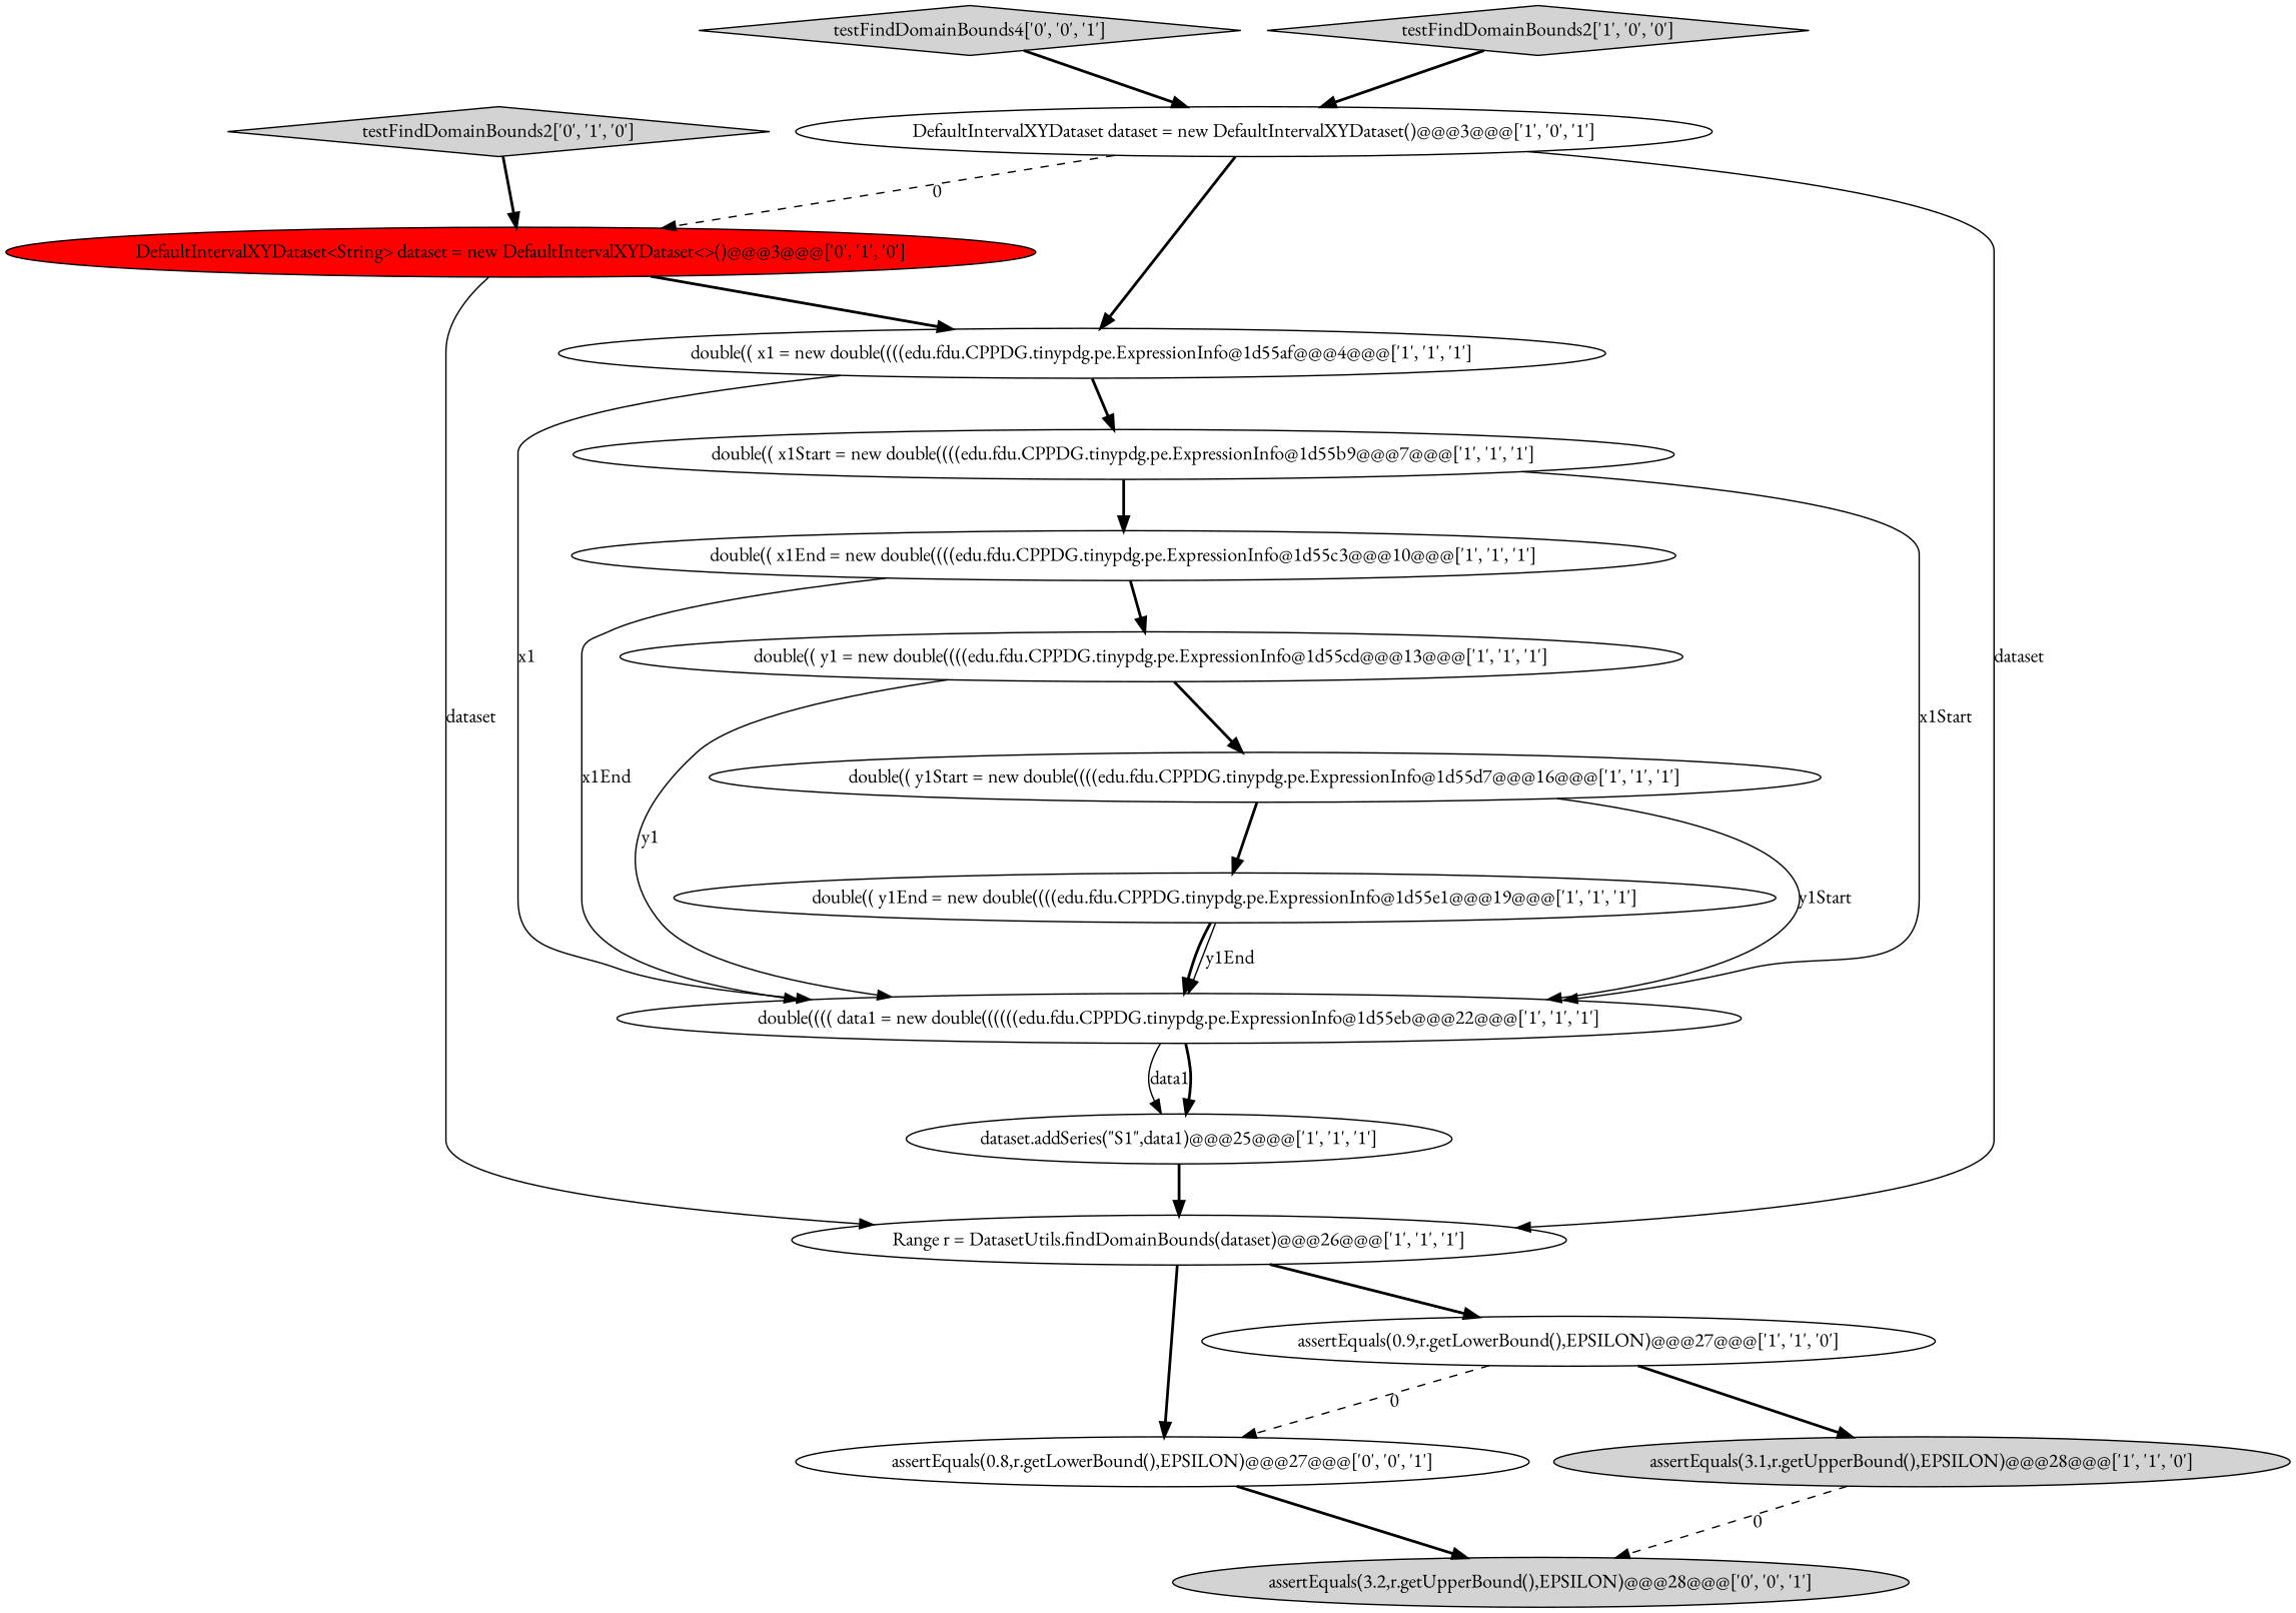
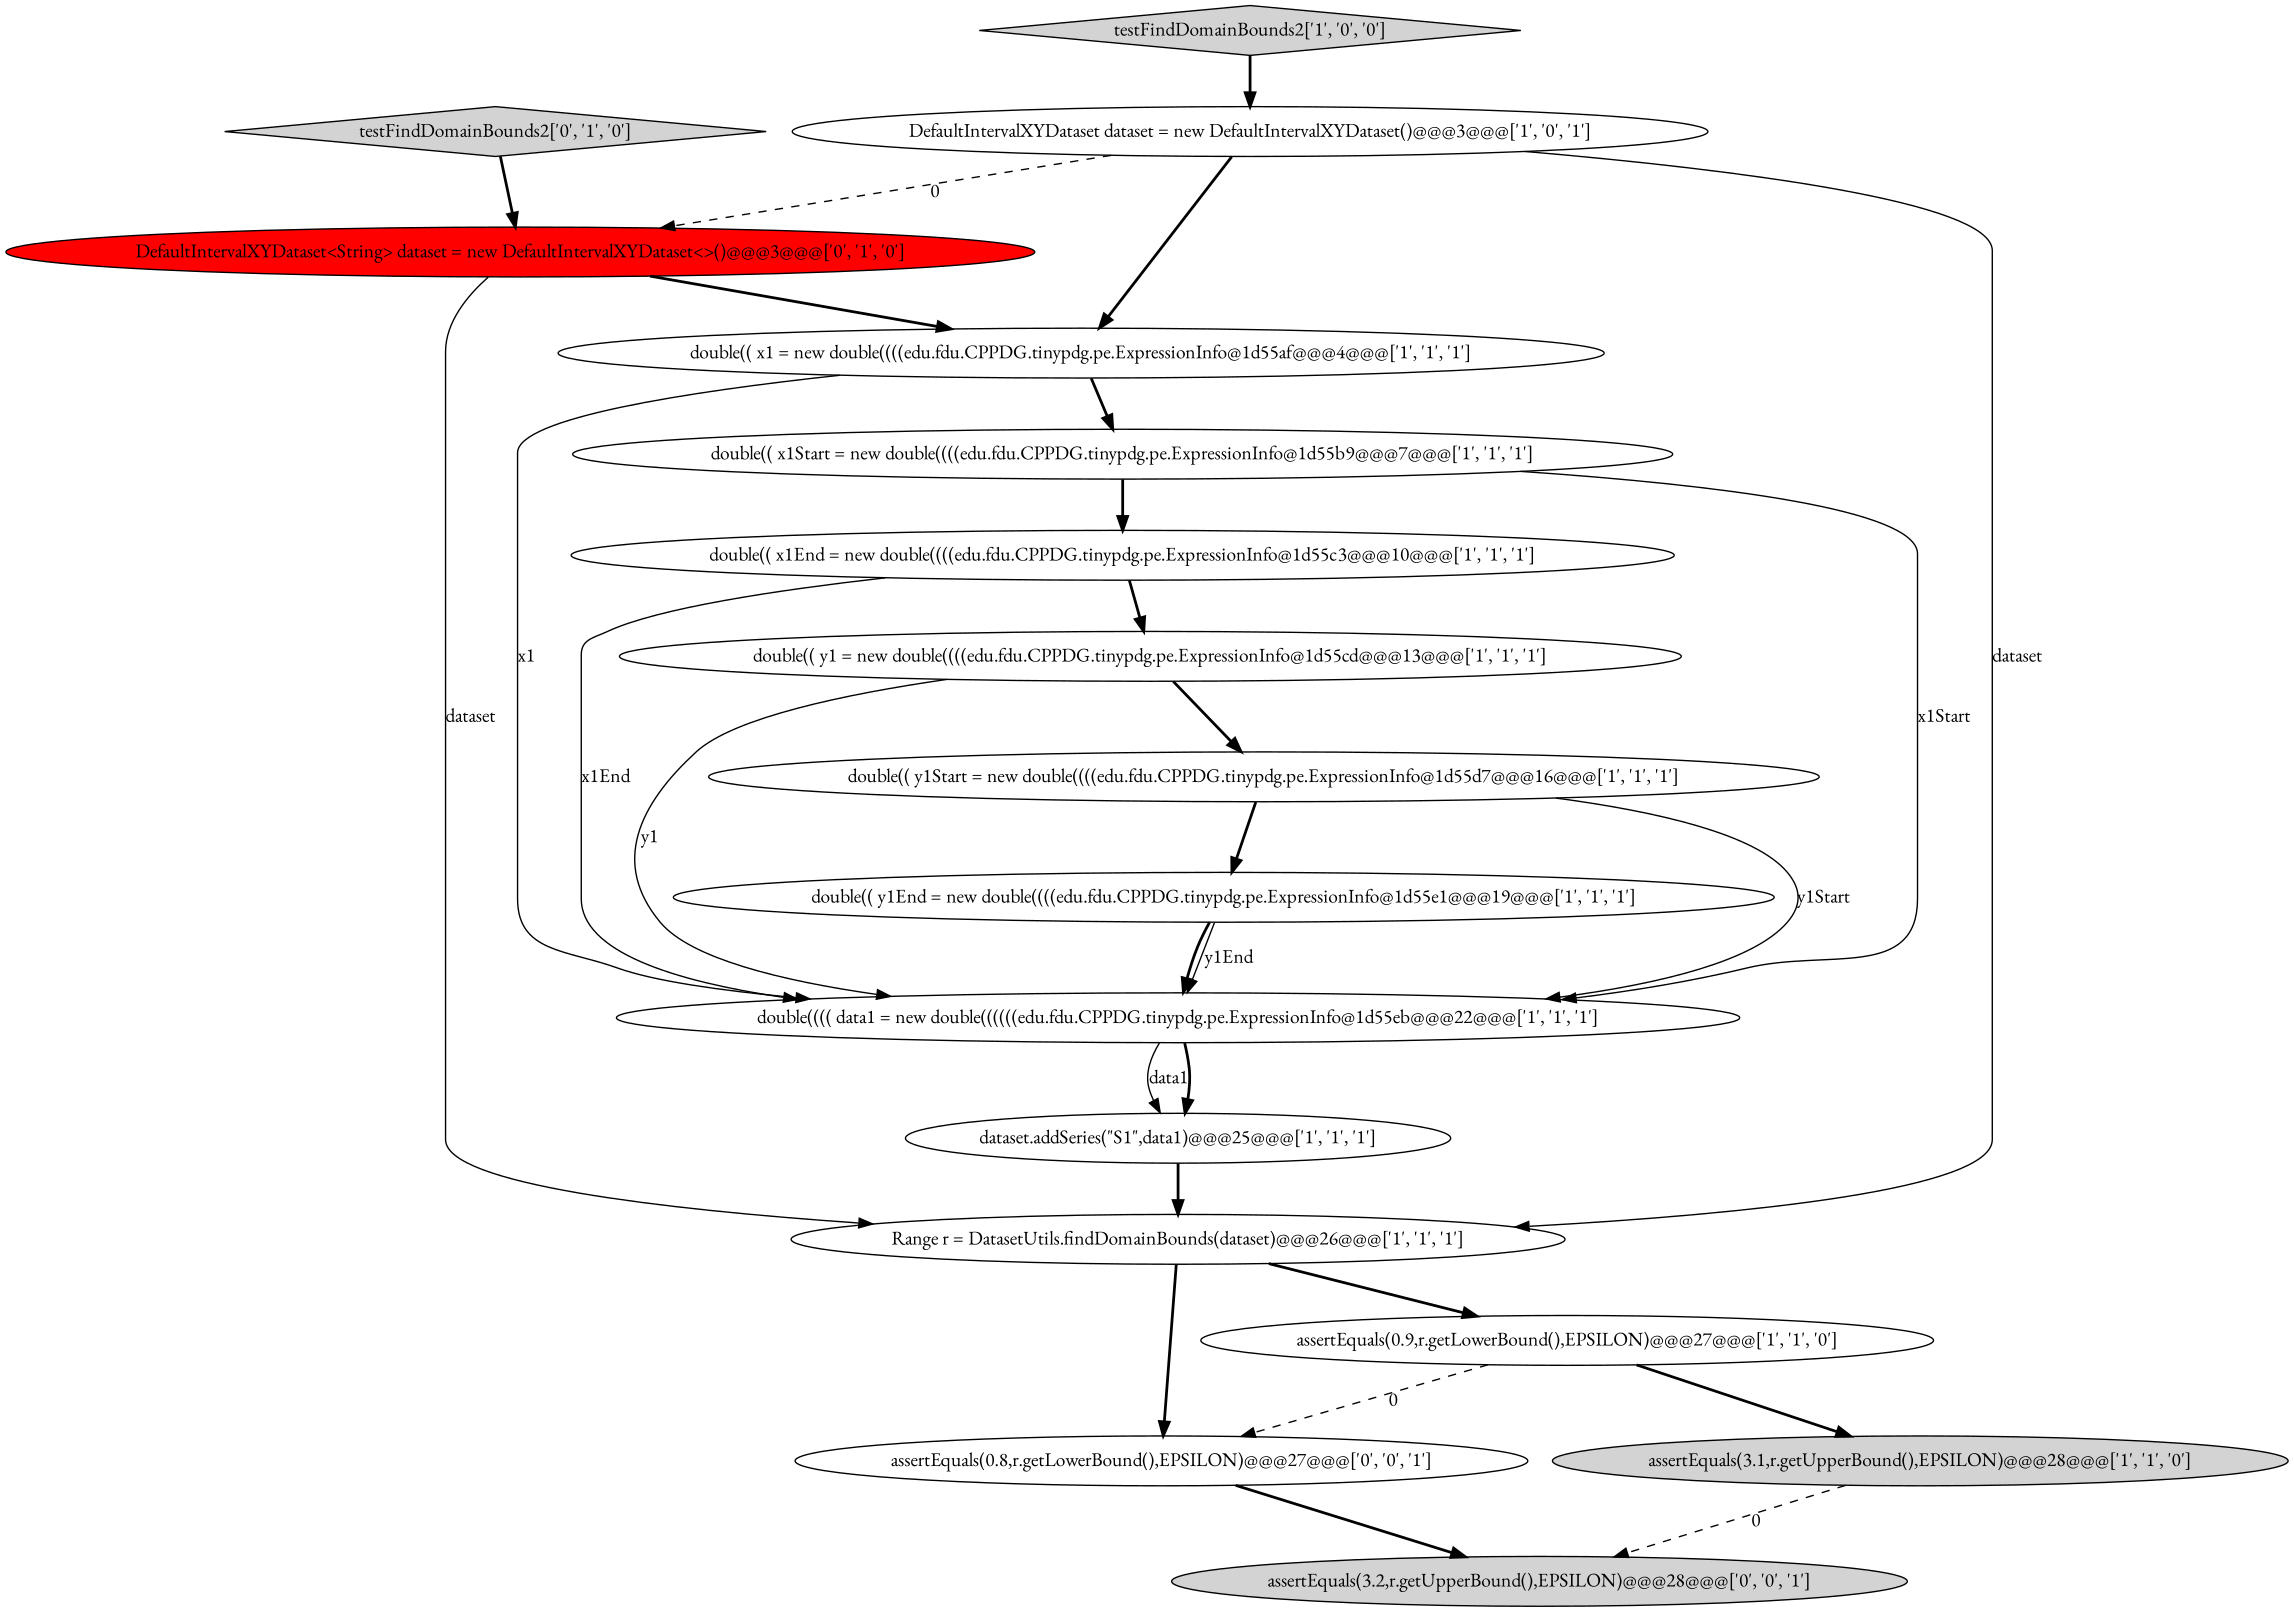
  digraph {
    fontname="EB Garamond"
    node [fillcolor=white shape=ellipse style=filled fontname="EB Garamond"]
    edge [style=bold fontname="EB Garamond"]
    n1 [label="double(( y1Start = new double((((edu.fdu.CPPDG.tinypdg.pe.ExpressionInfo@1d55d7@@@16@@@['1', '1', '1']"]
    n2 [label="double(((( data1 = new double((((((edu.fdu.CPPDG.tinypdg.pe.ExpressionInfo@1d55eb@@@22@@@['1', '1', '1']"]
    n3 [label="double(( y1End = new double((((edu.fdu.CPPDG.tinypdg.pe.ExpressionInfo@1d55e1@@@19@@@['1', '1', '1']"]
    n4 [fillcolor=red label="DefaultIntervalXYDataset<String> dataset = new DefaultIntervalXYDataset<>()@@@3@@@['0', '1', '0']"]
    n5 [label="double(( x1 = new double((((edu.fdu.CPPDG.tinypdg.pe.ExpressionInfo@1d55af@@@4@@@['1', '1', '1']"]
    n6 [label="Range r = DatasetUtils.findDomainBounds(dataset)@@@26@@@['1', '1', '1']"]
    n7 [label="assertEquals(0.8,r.getLowerBound(),EPSILON)@@@27@@@['0', '0', '1']"]
    n8 [fillcolor=lightgray label="assertEquals(3.2,r.getUpperBound(),EPSILON)@@@28@@@['0', '0', '1']"]
    n9 [label="double(( y1 = new double((((edu.fdu.CPPDG.tinypdg.pe.ExpressionInfo@1d55cd@@@13@@@['1', '1', '1']"]
    n10 [label="dataset.addSeries(\"S1\",data1)@@@25@@@['1', '1', '1']"]
    n11 [fillcolor=lightgray label="assertEquals(3.1,r.getUpperBound(),EPSILON)@@@28@@@['1', '1', '0']"]
    n12 [label="double(( x1Start = new double((((edu.fdu.CPPDG.tinypdg.pe.ExpressionInfo@1d55b9@@@7@@@['1', '1', '1']"]
    n13 [fillcolor=lightgray label="testFindDomainBounds2['0', '1', '0']" shape=diamond]
    n14 [label="double(( x1End = new double((((edu.fdu.CPPDG.tinypdg.pe.ExpressionInfo@1d55c3@@@10@@@['1', '1', '1']"]
    n15 [label="DefaultIntervalXYDataset dataset = new DefaultIntervalXYDataset()@@@3@@@['1', '0', '1']"]
-   n16 [fillcolor=lightgray label="testFindDomainBounds4['0', '0', '1']" shape=diamond]
    n17 [fillcolor=lightgray label="testFindDomainBounds2['1', '0', '0']" shape=diamond]
    n18 [label="assertEquals(0.9,r.getLowerBound(),EPSILON)@@@27@@@['1', '1', '0']"]
    n1 -> n2 [label=y1Start style=solid]
    n1 -> n3
    n2 -> n10 [label=data1 style=solid]
    n2 -> n10
    n3 -> n2 [label=y1End style=solid]
    n3 -> n2
    n4 -> n5
    n4 -> n6 [label=dataset style=solid]
    n5 -> n2 [label=x1 style=solid]
    n5 -> n12
    n6 -> n7
    n6 -> n18
    n7 -> n8
    n9 -> n1
    n9 -> n2 [label=y1 style=solid]
    n10 -> n6
    n11 -> n8 [label=0 style=dashed]
    n12 -> n2 [label=x1Start style=solid]
    n12 -> n14
    n13 -> n4
    n14 -> n2 [label=x1End style=solid]
    n14 -> n9
    n15 -> n4 [label=0 style=dashed]
    n15 -> n5
    n15 -> n6 [label=dataset style=solid]
-   n16 -> n15
    n17 -> n15
    n18 -> n7 [label=0 style=dashed]
    n18 -> n11
  }
